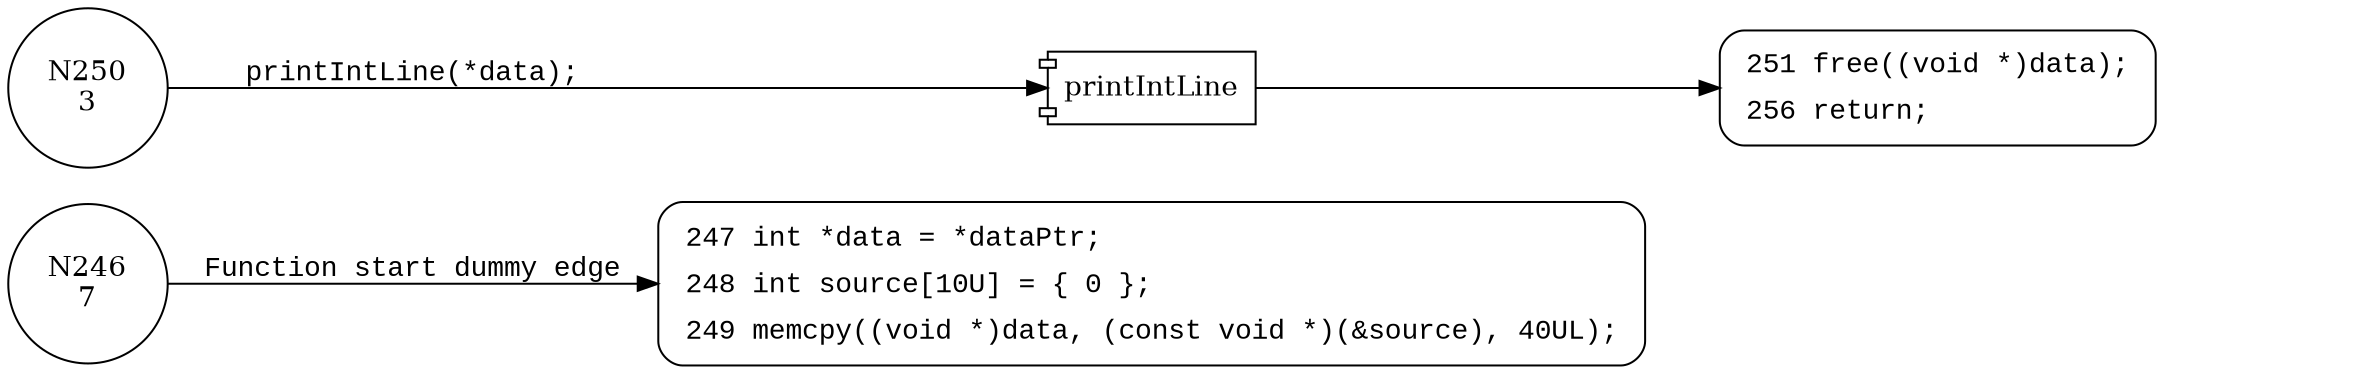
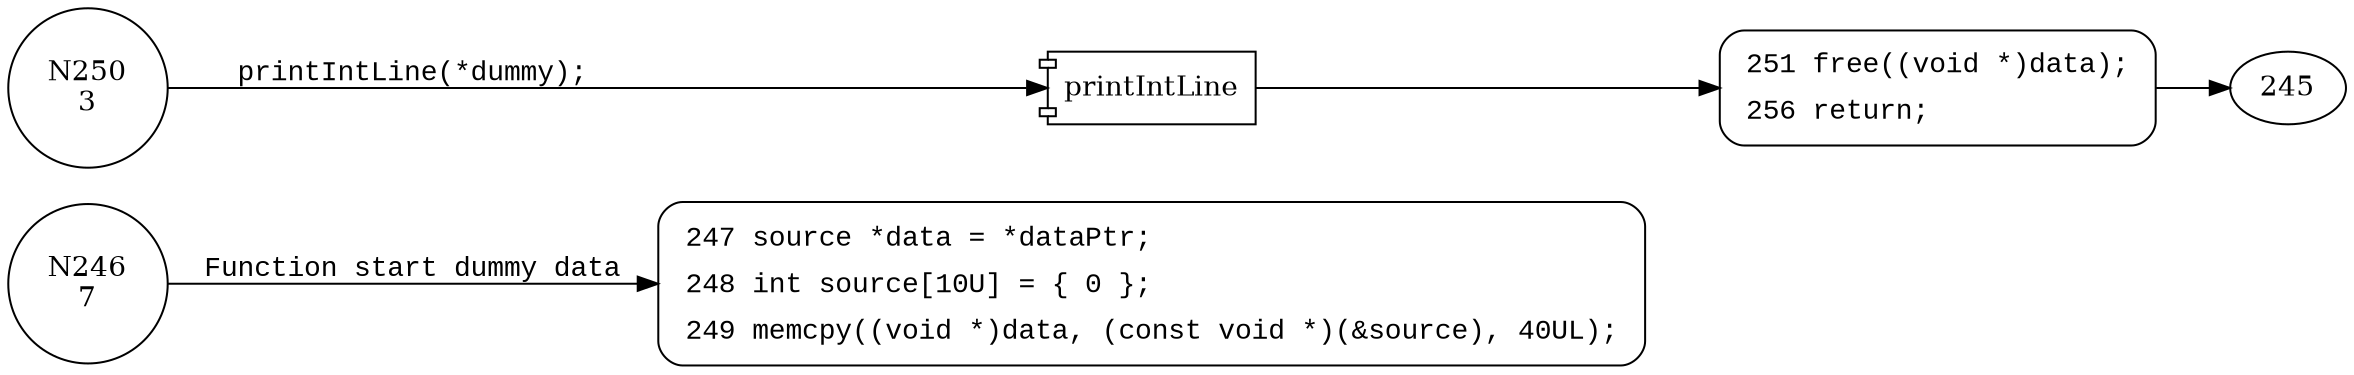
  digraph {
    rankdir=LR
    node [shape=circle]
    edge [fontname="Courier New"]
    n1 [label="N246\n7"]
-   n2 [fillcolor=white fontname="Courier New" label=<<table border="0" cellborder="0" cellpadding="3" bgcolor="white"><tr><td align="right">247</td><td align="left">int *data = *dataPtr;</td></tr><tr><td align="right">248</td><td align="left">int source[10U] = &#123; 0 &#125;;</td></tr><tr><td align="right">249</td><td align="left">memcpy((void *)data, (const void *)(&amp;source), 40UL);</td></tr></table>> penwidth=1 shape=Mrecord style="filled,bold"]
+   n2 [fillcolor=white fontname="Courier New" label=<<table border="0" cellborder="0" cellpadding="3" bgcolor="white"><tr><td align="right">247</td><td align="left">source *data = *dataPtr;</td></tr><tr><td align="right">248</td><td align="left">int source[10U] = &#123; 0 &#125;;</td></tr><tr><td align="right">249</td><td align="left">memcpy((void *)data, (const void *)(&amp;source), 40UL);</td></tr></table>> penwidth=1 shape=Mrecord style="filled,bold"]
    n3 [label="N250\n3"]
    n4 [label=printIntLine shape=component]
    n5 [fillcolor=white fontname="Courier New" label=<<table border="0" cellborder="0" cellpadding="3" bgcolor="white"><tr><td align="right">251</td><td align="left">free((void *)data);</td></tr><tr><td align="right">256</td><td align="left">return;</td></tr></table>> penwidth=1 shape=Mrecord style="filled,bold"]
-   n1 -> n2 [label="Function start dummy edge"]
-   n3 -> n4 [label="printIntLine(*data);"]
+   245 [shape=""]
+   n1 -> n2 [label="Function start dummy data"]
+   n3 -> n4 [label="printIntLine(*dummy);"]
    n4 -> n5
+   n5 -> 245 [fontname=""]
  }
